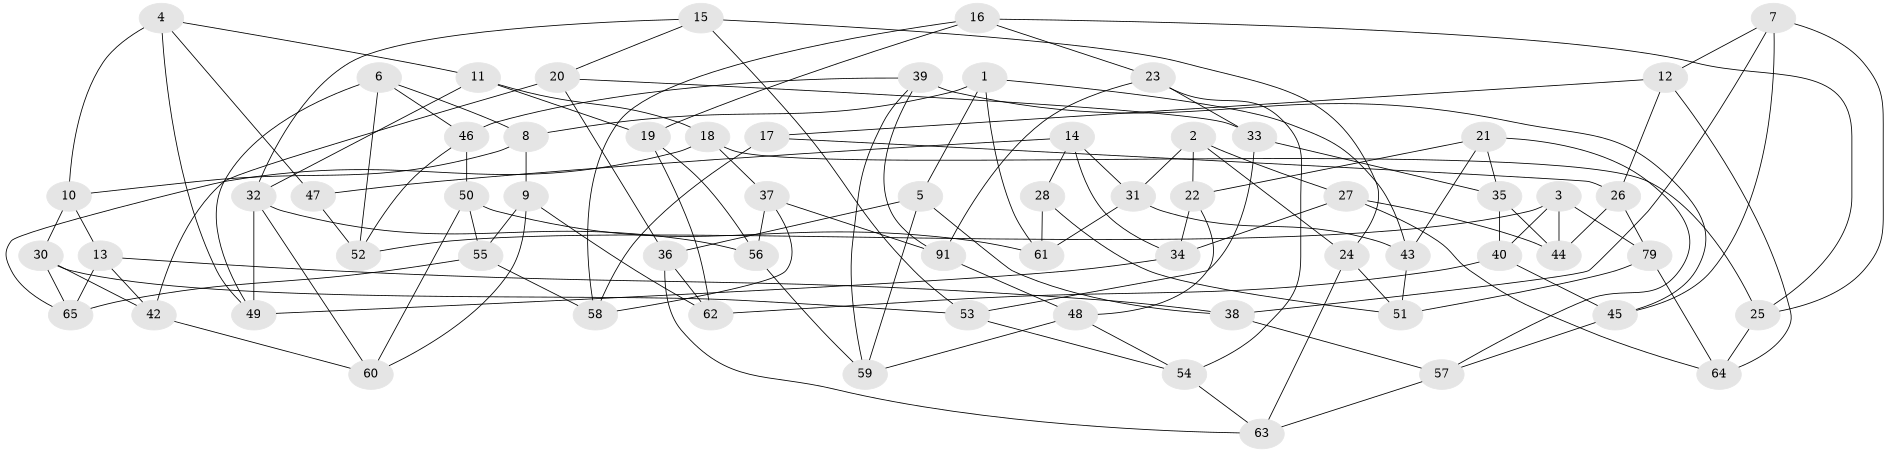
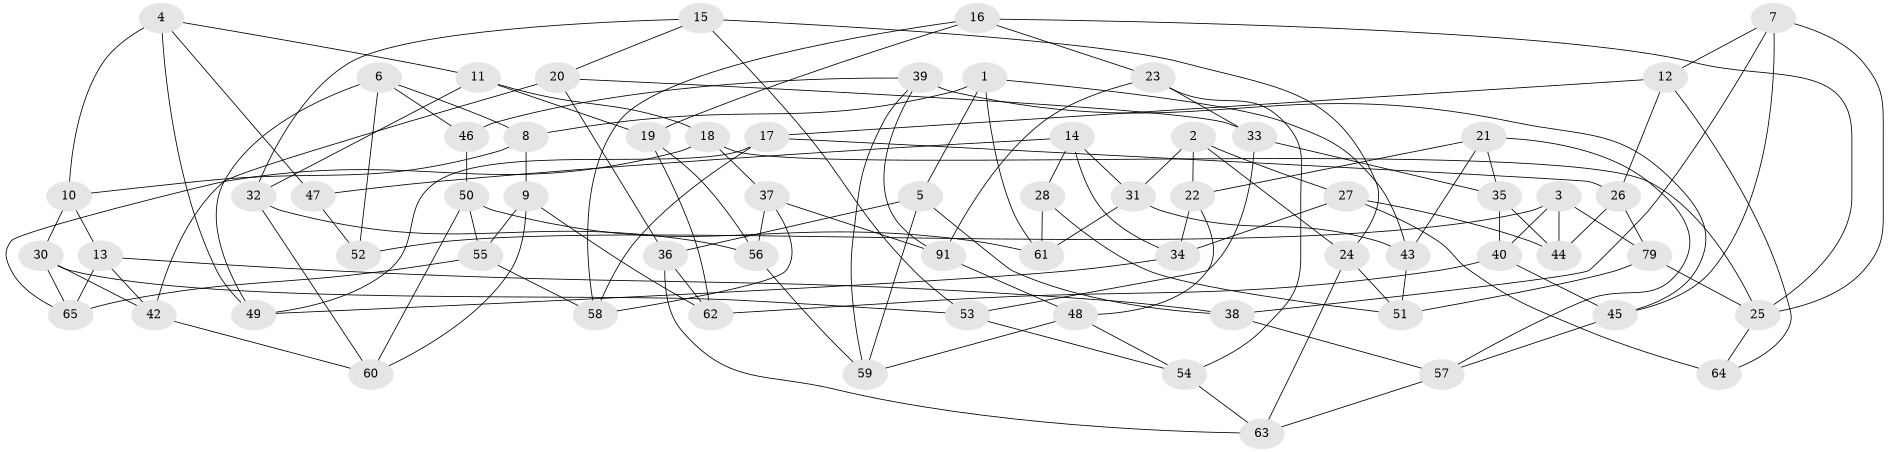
  graph {
    node [color=gray90 style=filled]
    1
    5
    8
    43
    61
    36
    38
    59
    10
    9
    51
    2
    22
    24
    27
    31
    34
    48
    63
    44
    64
    n22 [label=79]
    3
    40
    52
    45
    62
    4
    11
    47
    49
    13
    30
    18
    19
    32
    57
    6
    46
    50
    7
    12
    25
    17
    26
    55
    60
    65
    58
    42
    53
    37
    56
    14
    28
    15
    20
    33
    54
    16
    23
    n62 [label=91]
    35
    21
    39
    1 -- 5
    1 -- 8
    1 -- 43
    1 -- 61
    5 -- 36
    5 -- 38
    5 -- 59
    8 -- 10
    8 -- 9
    43 -- 51
    36 -- 63
    36 -- 62
    38 -- 57
    10 -- 13
    10 -- 30
    9 -- 62
    9 -- 55
    9 -- 60
    2 -- 22
    2 -- 24
    2 -- 27
    2 -- 31
    22 -- 34
    22 -- 48
    24 -- 51
    24 -- 63
    27 -- 34
    27 -- 44
    27 -- 64
    31 -- 43
    31 -- 61
    34 -- 49
    48 -- 59
    48 -- 54
    n22 -- 51
-   n22 -- 64
+   n22 -- 25
    3 -- 44
    3 -- n22
    3 -- 40
    3 -- 52
    40 -- 45
    40 -- 62
    45 -- 57
    4 -- 10
    4 -- 11
    4 -- 47
    4 -- 49
    11 -- 18
    11 -- 19
    11 -- 32
    47 -- 52
    13 -- 38
    13 -- 65
    13 -- 42
    30 -- 65
    30 -- 42
    30 -- 53
    18 -- 25
    18 -- 65
    18 -- 37
    19 -- 62
    19 -- 56
    32 -- 60
    32 -- 56
    57 -- 63
    6 -- 8
    6 -- 52
    6 -- 49
    6 -- 46
-   46 -- 52
    46 -- 50
    50 -- 61
    50 -- 55
    50 -- 60
    7 -- 38
    7 -- 45
    7 -- 12
    7 -- 25
    12 -- 64
    12 -- 17
    12 -- 26
    25 -- 64
-   32 -- 49
+   17 -- 49
    17 -- 26
    17 -- 58
    26 -- 44
    26 -- n22
    55 -- 65
    55 -- 58
    42 -- 60
    53 -- 54
    37 -- 58
    37 -- 56
    37 -- n62
    56 -- 59
    14 -- 31
    14 -- 34
    14 -- 47
    14 -- 28
    28 -- 61
    28 -- 51
    15 -- 24
    15 -- 32
    15 -- 53
    15 -- 20
    20 -- 36
    20 -- 42
    20 -- 33
    33 -- 53
    33 -- 35
    54 -- 63
    16 -- 19
    16 -- 25
    16 -- 58
    16 -- 23
    23 -- 33
    23 -- 54
    23 -- n62
    n62 -- 48
    35 -- 44
    35 -- 40
    21 -- 43
    21 -- 22
    21 -- 57
    21 -- 35
    39 -- 59
    39 -- 45
    39 -- 46
    39 -- n62
  }
